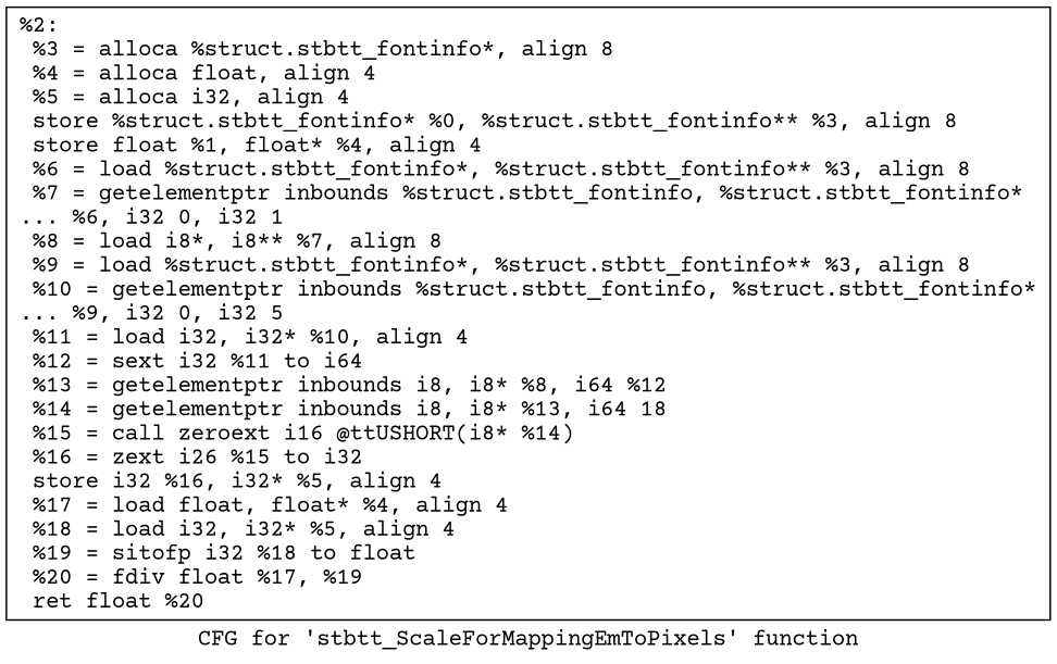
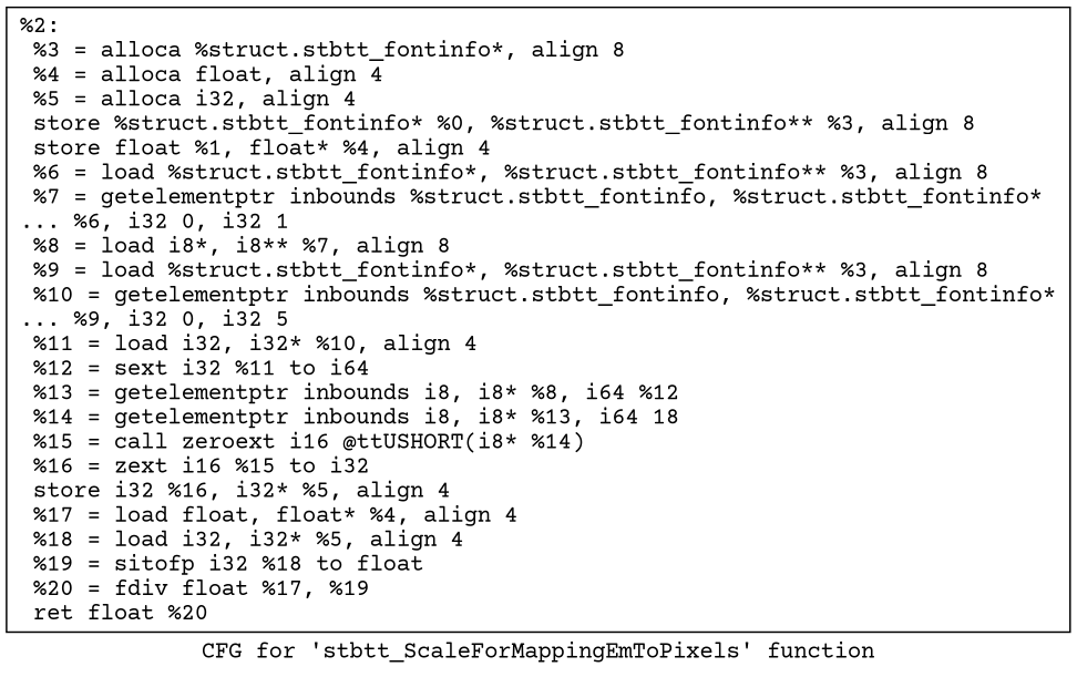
  digraph {
    label="CFG for 'stbtt_ScaleForMappingEmToPixels' function"
    fontname="Courier Prime"
-   n1 [label="{%2:\l  %3 = alloca %struct.stbtt_fontinfo*, align 8\l  %4 = alloca float, align 4\l  %5 = alloca i32, align 4\l  store %struct.stbtt_fontinfo* %0, %struct.stbtt_fontinfo** %3, align 8\l  store float %1, float* %4, align 4\l  %6 = load %struct.stbtt_fontinfo*, %struct.stbtt_fontinfo** %3, align 8\l  %7 = getelementptr inbounds %struct.stbtt_fontinfo, %struct.stbtt_fontinfo*\l... %6, i32 0, i32 1\l  %8 = load i8*, i8** %7, align 8\l  %9 = load %struct.stbtt_fontinfo*, %struct.stbtt_fontinfo** %3, align 8\l  %10 = getelementptr inbounds %struct.stbtt_fontinfo, %struct.stbtt_fontinfo*\l... %9, i32 0, i32 5\l  %11 = load i32, i32* %10, align 4\l  %12 = sext i32 %11 to i64\l  %13 = getelementptr inbounds i8, i8* %8, i64 %12\l  %14 = getelementptr inbounds i8, i8* %13, i64 18\l  %15 = call zeroext i16 @ttUSHORT(i8* %14)\l  %16 = zext i26 %15 to i32\l  store i32 %16, i32* %5, align 4\l  %17 = load float, float* %4, align 4\l  %18 = load i32, i32* %5, align 4\l  %19 = sitofp i32 %18 to float\l  %20 = fdiv float %17, %19\l  ret float %20\l}" shape=record fontname="Courier Prime"]
+   n1 [label="{%2:\l  %3 = alloca %struct.stbtt_fontinfo*, align 8\l  %4 = alloca float, align 4\l  %5 = alloca i32, align 4\l  store %struct.stbtt_fontinfo* %0, %struct.stbtt_fontinfo** %3, align 8\l  store float %1, float* %4, align 4\l  %6 = load %struct.stbtt_fontinfo*, %struct.stbtt_fontinfo** %3, align 8\l  %7 = getelementptr inbounds %struct.stbtt_fontinfo, %struct.stbtt_fontinfo*\l... %6, i32 0, i32 1\l  %8 = load i8*, i8** %7, align 8\l  %9 = load %struct.stbtt_fontinfo*, %struct.stbtt_fontinfo** %3, align 8\l  %10 = getelementptr inbounds %struct.stbtt_fontinfo, %struct.stbtt_fontinfo*\l... %9, i32 0, i32 5\l  %11 = load i32, i32* %10, align 4\l  %12 = sext i32 %11 to i64\l  %13 = getelementptr inbounds i8, i8* %8, i64 %12\l  %14 = getelementptr inbounds i8, i8* %13, i64 18\l  %15 = call zeroext i16 @ttUSHORT(i8* %14)\l  %16 = zext i16 %15 to i32\l  store i32 %16, i32* %5, align 4\l  %17 = load float, float* %4, align 4\l  %18 = load i32, i32* %5, align 4\l  %19 = sitofp i32 %18 to float\l  %20 = fdiv float %17, %19\l  ret float %20\l}" shape=record fontname="Courier Prime"]
  }
